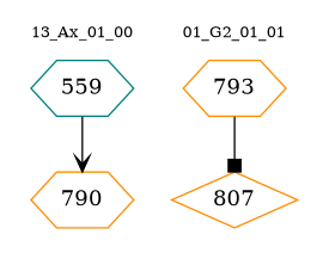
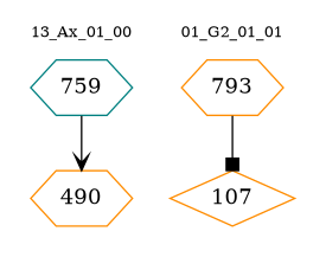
  digraph {
    node [color=darkorange shape=hexagon]
    edge [color=black]
-   n1 [color=teal label=559]
-   n2 [label=790]
+   n1 [color=teal label=759]
+   n2 [label=490]
    n3 [label=793]
-   n4 [label=807 shape=diamond]
+   n4 [label=107 shape=diamond]
    subgraph cluster_1 {
      color=white
      fontsize=10
      label="13_Ax_01_00"
      n1
      n2
    }
    subgraph cluster_2 {
      color=white
      fontsize=10
      label="01_G2_01_01"
      n3
      n4
    }
    n1 -> n2 [arrowhead=vee]
    n3 -> n4 [arrowhead=box]
  }
